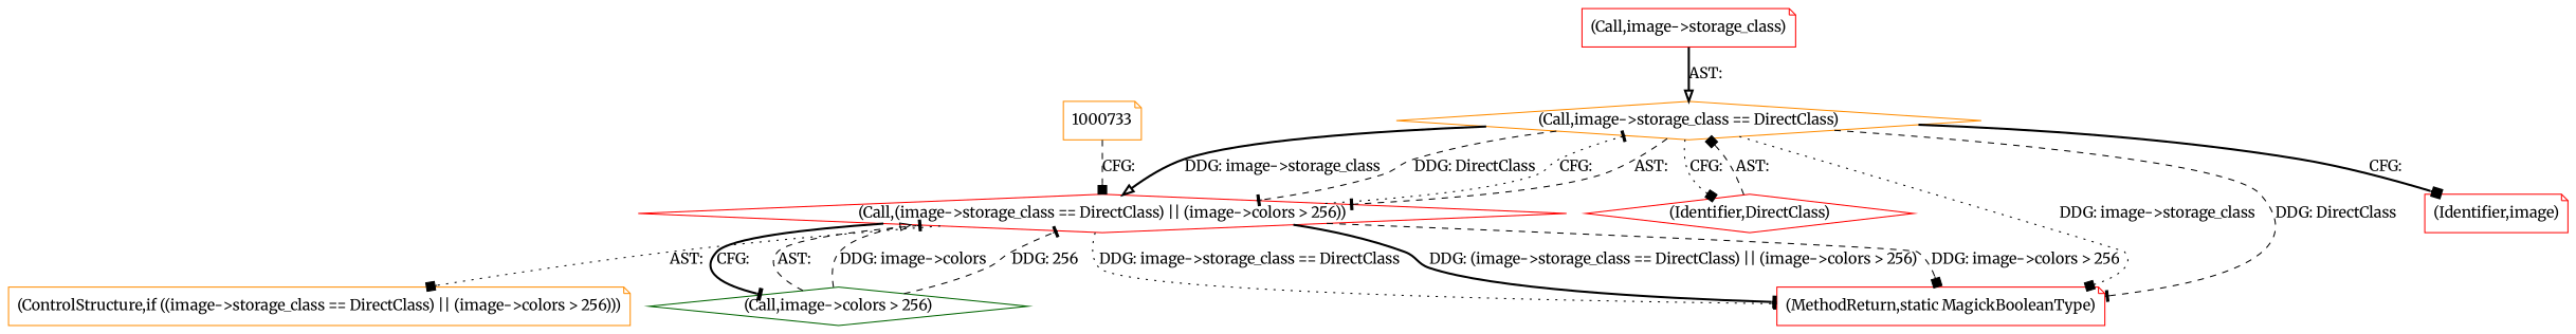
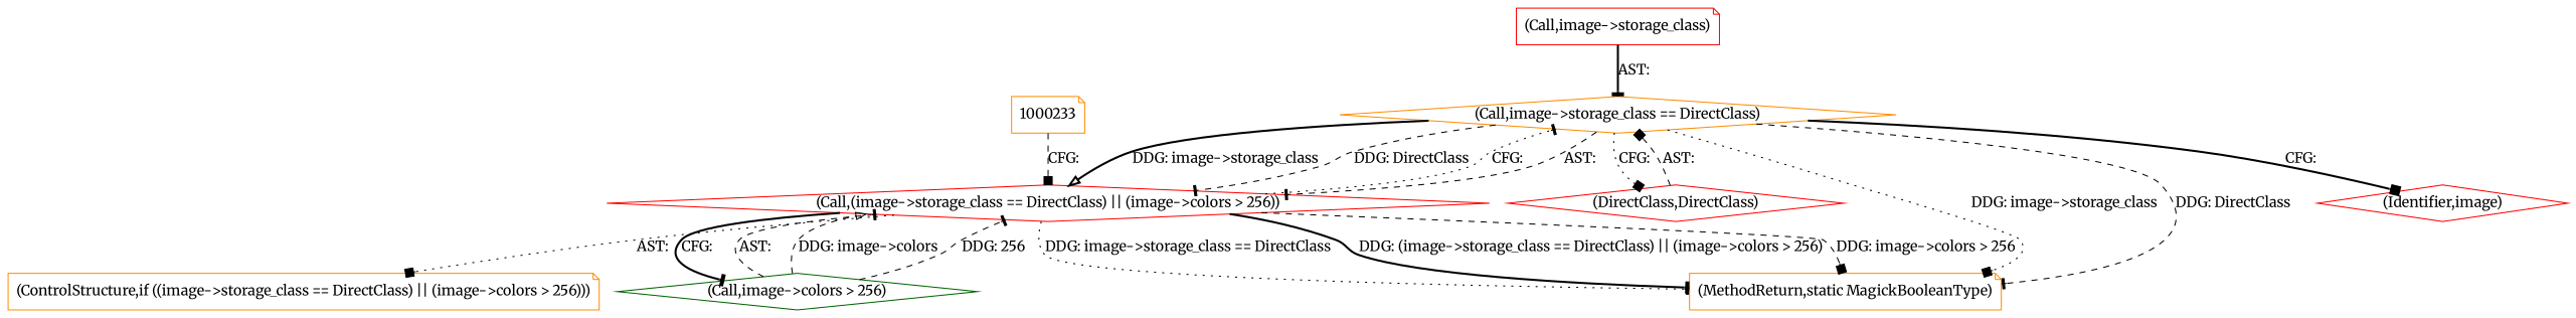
  digraph {
    fontname=Merriweather
    node [color=darkorange fontname=Merriweather shape=note]
    edge [arrowhead=tee fontname=Merriweather style=dashed]
    n1 [label="(Call,image->storage_class == DirectClass)" shape=diamond]
    n2 [color=red label="(Call,(image->storage_class == DirectClass) || (image->colors > 256))" shape=diamond]
-   n3 [color=red label="(Identifier,DirectClass)" shape=diamond]
-   n4 [color=red label="(MethodReturn,static MagickBooleanType)"]
-   n5 [color=red label="(Identifier,image)"]
+   n3 [color=red label="(DirectClass,DirectClass)" shape=diamond]
+   n4 [label="(MethodReturn,static MagickBooleanType)"]
+   n5 [color=red label="(Identifier,image)" shape=diamond]
    n6 [label="(ControlStructure,if ((image->storage_class == DirectClass) || (image->colors > 256)))"]
    n7 [color=darkgreen label="(Call,image->colors > 256)" shape=diamond]
    n8 [color=red label="(Call,image->storage_class)"]
-   1000233 [label=1000733]
+   1000233
    n1 -> n2 [label="AST: "]
    n1 -> n2 [arrowhead=onormal label="DDG: image->storage_class" style=bold]
    n1 -> n2 [label="DDG: DirectClass"]
    n1 -> n3 [arrowhead=box label="CFG: " style=dotted]
    n1 -> n4 [arrowhead=box label="DDG: image->storage_class" style=dotted]
    n1 -> n4 [label="DDG: DirectClass"]
    n1 -> n5 [arrowhead=box label="CFG: " style=bold]
    n2 -> n1 [label="CFG: " style=dotted]
    n2 -> n4 [label="DDG: (image->storage_class == DirectClass) || (image->colors > 256)" style=bold]
    n2 -> n4 [arrowhead=box label="DDG: image->colors > 256"]
    n2 -> n4 [label="DDG: image->storage_class == DirectClass" style=dotted]
    n2 -> n6 [arrowhead=box label="AST: " style=dotted]
    n2 -> n7 [label="CFG: " style=bold]
    n3 -> n1 [arrowhead=box label="AST: "]
    n7 -> n2 [label="AST: "]
    n7 -> n2 [arrowhead=onormal label="DDG: image->colors"]
    n7 -> n2 [label="DDG: 256"]
-   n8 -> n1 [arrowhead=onormal label="AST: " style=bold]
+   n8 -> n1 [label="AST: " style=bold]
    1000233 -> n2 [arrowhead=box label="CFG: "]
  }
